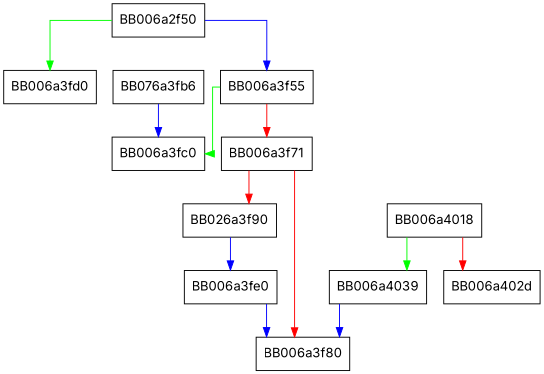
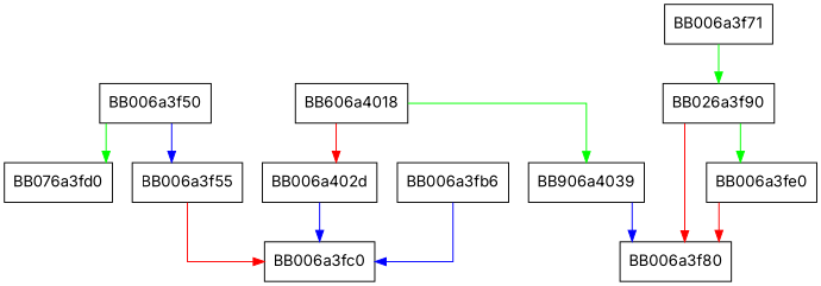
  digraph {
    fontname=Inter
    splines=ortho
    node [fontname=Inter shape=box]
    edge [color=green fontname=Inter]
-   BB006a3f50 [label=BB006a2f50]
-   BB006a3fd0
+   BB006a3f50
+   BB006a3fd0 [label=BB076a3fd0]
    BB006a3f55
    BB006a3fc0
    BB006a3f71
    n6 [label=BB026a3f90]
    BB006a3f80
    BB006a3fe0
-   BB006a4018
-   BB006a4039
+   BB006a4018 [label=BB606a4018]
+   BB006a4039 [label=BB906a4039]
    BB006a402d
-   BB006a3fb6 [label=BB076a3fb6]
+   BB006a3fb6
    BB006a3f50 -> BB006a3fd0
    BB006a3f50 -> BB006a3f55 [color=blue]
-   BB006a3f55 -> BB006a3fc0
-   BB006a3f55 -> BB006a3f71 [color=red]
-   BB006a3f71 -> n6 [color=red]
-   BB006a3f71 -> BB006a3f80 [color=red]
-   n6 -> BB006a3fe0 [color=blue]
-   BB006a3fe0 -> BB006a3f80 [color=blue]
+   BB006a3f55 -> BB006a3fc0 [color=red]
+   BB006a3f71 -> n6
+   n6 -> BB006a3f80 [color=red]
+   n6 -> BB006a3fe0
+   BB006a3fe0 -> BB006a3f80 [color=red]
    BB006a4018 -> BB006a4039
    BB006a4018 -> BB006a402d [color=red]
    BB006a4039 -> BB006a3f80 [color=blue]
+   BB006a402d -> BB006a3fc0 [color=blue]
    BB006a3fb6 -> BB006a3fc0 [color=blue]
  }
